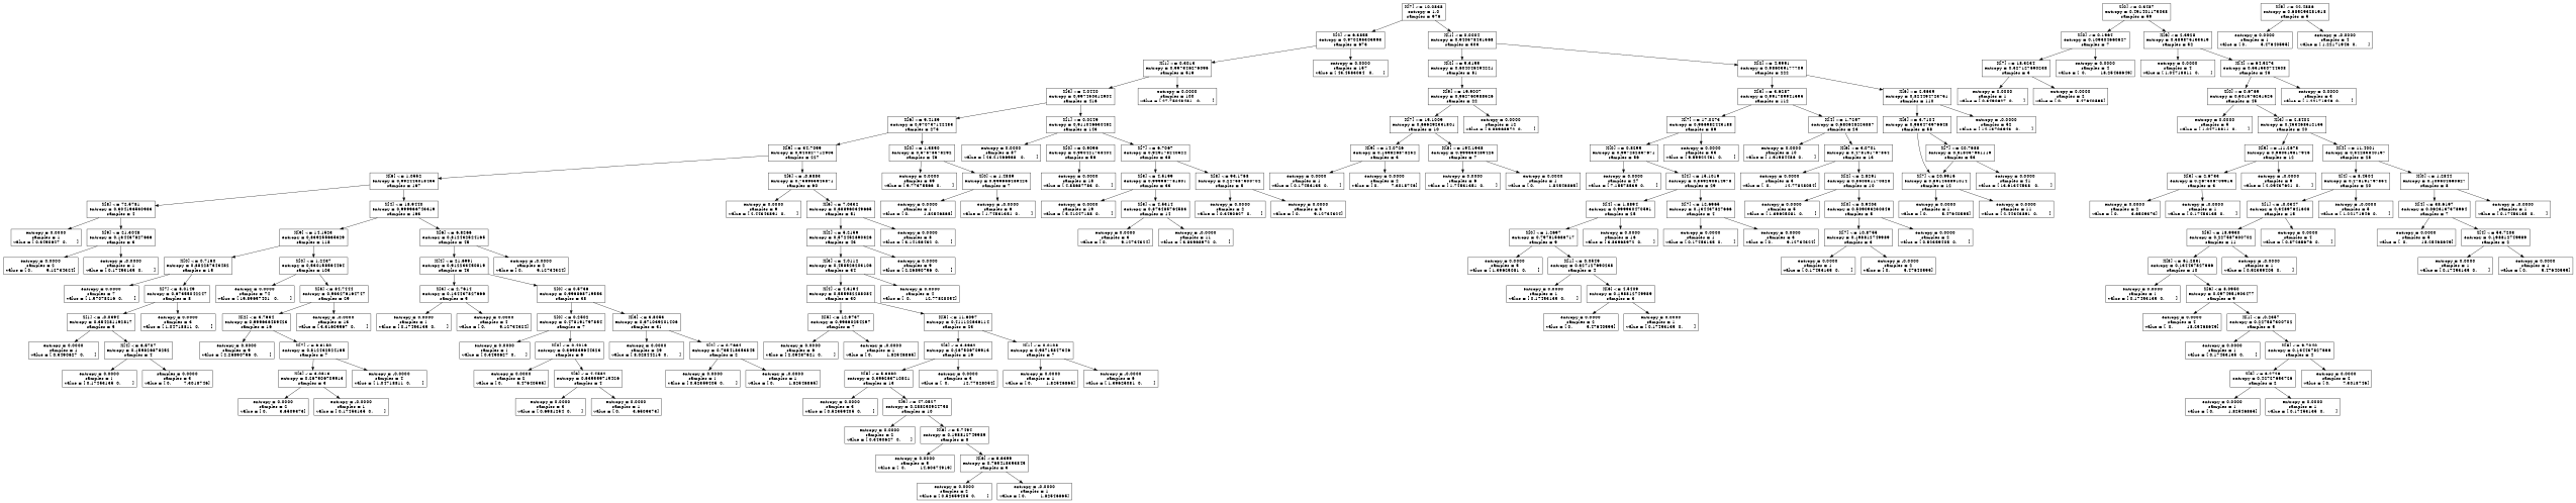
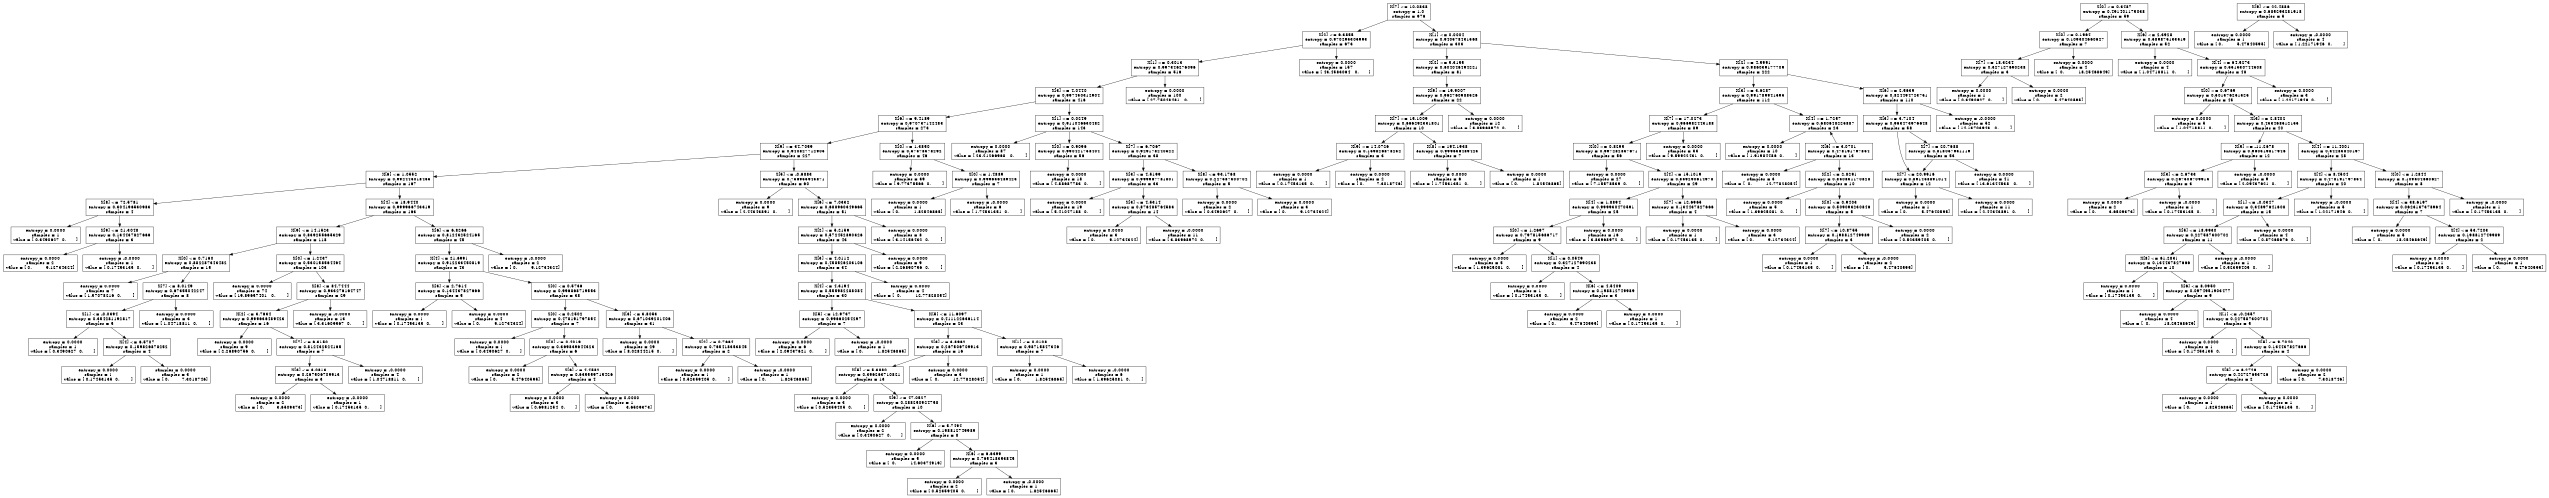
  digraph {
    node [shape=box]
    n1 [label="X[7] <= 10.0838\nentropy = 1.0\nsamples = 976"]
    n2 [label="X[2] <= 6.3855\nentropy = 0.970295305993\nsamples = 673"]
    n3 [label="X[1] <= 0.0004\nentropy = 0.940578431568\nsamples = 303"]
    n4 [label="X[1] <= 0.3013\nentropy = 0.997346276096\nsamples = 516"]
    n5 [label="entropy = 0.0000\nsamples = 157\nvalue = [ 43.4583064   0.       ]"]
    n6 [label="X[2] <= 5.3155\nentropy = 0.604046494221\nsamples = 81"]
    n7 [label="X[2] <= 4.5991\nentropy = 0.986039177709\nsamples = 222"]
    n8 [label="X[3] <= 4.0440\nentropy = 0.997450312904\nsamples = 416"]
    n9 [label="entropy = 0.0000\nsamples = 100\nvalue = [ 27.75048481   0.        ]"]
    n10 [label="X[6] <= 9.4189\nentropy = 0.970737142483\nsamples = 273"]
    n11 [label="X[1] <= 0.0249\nentropy = 0.911046630482\nsamples = 143"]
    n12 [label="X[9] <= 34.7059\nentropy = 0.940827712905\nsamples = 227"]
    n13 [label="X[0] <= 1.3850\nentropy = 0.57578378292\nsamples = 46"]
    n14 [label="entropy = 0.0000\nsamples = 87\nvalue = [ 23.21266968   0.        ]"]
    n15 [label="X[0] <= 0.9096\nentropy = 0.990421758404\nsamples = 56"]
    n16 [label="X[7] <= 6.7067\nentropy = 0.929178240522\nsamples = 38"]
    n17 [label="X[6] <= 1.0552\nentropy = 0.992443018435\nsamples = 167"]
    n18 [label="X[5] <= -0.6883\nentropy = 0.756955945871\nsamples = 60"]
    n19 [label="entropy = 0.0000\nsamples = 39\nvalue = [ 9.77375566  0.        ]"]
    n20 [label="X[0] <= 1.4889\nentropy = 0.999636489423\nsamples = 7"]
    n21 [label="X[8] <= 72.5781\nentropy = 0.304196530983\nsamples = 4"]
    n22 [label="X[4] <= 18.9440\nentropy = 0.999966743319\nsamples = 163"]
    n23 [label="entropy = 0.0000\nsamples = 9\nvalue = [ 2.44343891  0.        ]"]
    n24 [label="X[6] <= 7.0332\nentropy = 0.688960349665\nsamples = 51"]
    n25 [label="entropy = 0.0000\nsamples = 1\nvalue = [ 0.3490627  0.       ]"]
    n26 [label="X[9] <= 21.3048\nentropy = 0.134437827666\nsamples = 3"]
    n27 [label="X[9] <= 14.1523\nentropy = 0.839255665329\nsamples = 118"]
    n28 [label="X[6] <= 6.8266\nentropy = 0.812432524165\nsamples = 45"]
    n29 [label="entropy = 0.0000\nsamples = 2\nvalue = [ 0.          9.12734324]"]
    n30 [label="entropy = -0.0000\nsamples = 1\nvalue = [ 0.17453135  0.        ]"]
    n31 [label="X[0] <= 0.7160\nentropy = 0.882287343482\nsamples = 15"]
    n32 [label="X[0] <= 1.2437\nentropy = 0.530158564464\nsamples = 103"]
    n33 [label="X[4] <= 21.6991\nentropy = 0.912233450819\nsamples = 43"]
    n34 [label="entropy = -0.0000\nsamples = 2\nvalue = [ 0.          9.12734324]"]
    n35 [label="entropy = 0.0000\nsamples = 7\nvalue = [ 1.57078216  0.        ]"]
    n36 [label="X[7] <= 8.0149\nentropy = 0.67355042247\nsamples = 8"]
    n37 [label="entropy = 0.0000\nsamples = 74\nvalue = [ 19.89657401   0.        ]"]
    n38 [label="X[8] <= 84.7444\nentropy = 0.933276164747\nsamples = 29"]
    n39 [label="X[1] <= -0.0394\nentropy = 0.354281192817\nsamples = 5"]
    n40 [label="entropy = 0.0000\nsamples = 3\nvalue = [ 1.04718811  0.        ]"]
    n41 [label="entropy = 0.0000\nsamples = 1\nvalue = [ 0.3490627  0.       ]"]
    n42 [label="X[4] <= 6.5707\nentropy = 0.159826878252\nsamples = 4"]
    n43 [label="entropy = 0.0000\nsamples = 1\nvalue = [ 0.17453135  0.        ]"]
    n44 [label="samples = 0.0000\nsamples = 3\nvalue = [ 0.         7.3018746]"]
    n45 [label="X[2] <= 3.7634\nentropy = 0.999636489423\nsamples = 16"]
    n46 [label="entropy = -0.0000\nsamples = 13\nvalue = [ 3.31609567  0.        ]"]
    n47 [label="entropy = 0.0000\nsamples = 9\nvalue = [ 2.26890756  0.        ]"]
    n48 [label="X[7] <= 6.3150\nentropy = 0.812432524165\nsamples = 7"]
    n49 [label="X[3] <= 3.0813\nentropy = 0.267506709913\nsamples = 3"]
    n50 [label="entropy = -0.0000\nsamples = 4\nvalue = [ 1.04718811  0.        ]"]
    n51 [label="entropy = 0.0000\nsamples = 2\nvalue = [ 0.         3.6509373]"]
    n52 [label="entropy = -0.0000\nsamples = 1\nvalue = [ 0.17453135  0.        ]"]
    n53 [label="X[3] <= 2.7614\nentropy = 0.134437827666\nsamples = 5"]
    n54 [label="X[0] <= 0.5736\nentropy = 0.996868719553\nsamples = 38"]
    n55 [label="entropy = 0.0000\nsamples = 1\nvalue = [ 0.17453135  0.        ]"]
    n56 [label="entropy = 0.0000\nsamples = 4\nvalue = [ 0.          9.12734324]"]
    n57 [label="X[0] <= 0.2502\nentropy = 0.478191797854\nsamples = 7"]
    n58 [label="X[3] <= 3.8053\nentropy = 0.671039201406\nsamples = 31"]
    n59 [label="entropy = 0.0000\nsamples = 1\nvalue = [ 0.3490627  0.       ]"]
    n60 [label="X[0] <= 0.4019\nentropy = 0.369839644323\nsamples = 6"]
    n61 [label="entropy = 0.0000\nsamples = 29\nvalue = [ 8.02844215  0.        ]"]
    n62 [label="X[2] <= 0.7664\nentropy = 0.765418353845\nsamples = 2"]
    n63 [label="entropy = 0.0000\nsamples = 2\nvalue = [ 0.          5.47640595]"]
    n64 [label="X[6] <= 4.4582\nentropy = 0.635559715426\nsamples = 4"]
    n65 [label="entropy = 0.0000\nsamples = 3\nvalue = [ 0.6981254  0.       ]"]
    n66 [label="entropy = 0.0000\nsamples = 1\nvalue = [ 0.         3.6509373]"]
    n67 [label="entropy = 0.0000\nsamples = 1\nvalue = [ 0.52359405  0.        ]"]
    n68 [label="entropy = -0.0000\nsamples = 1\nvalue = [ 0.          1.82546865]"]
    n69 [label="X[2] <= 5.2159\nentropy = 0.572452890326\nsamples = 43"]
    n70 [label="entropy = 0.0000\nsamples = 8\nvalue = [ 3.14156432  0.        ]"]
    n71 [label="X[3] <= 4.0112\nentropy = 0.458526203106\nsamples = 34"]
    n72 [label="entropy = 0.0000\nsamples = 9\nvalue = [ 2.26890756  0.        ]"]
    n73 [label="X[4] <= 4.3194\nentropy = 0.555982288084\nsamples = 30"]
    n74 [label="entropy = 0.0000\nsamples = 4\nvalue = [  0.          12.77828054]"]
    n75 [label="X[5] <= 12.9737\nentropy = 0.99660254297\nsamples = 7"]
    n76 [label="X[5] <= 11.6097\nentropy = 0.411122636114\nsamples = 23"]
    n77 [label="entropy = 0.0000\nsamples = 6\nvalue = [ 2.09437621  0.        ]"]
    n78 [label="entropy = -0.0000\nsamples = 1\nvalue = [ 0.          1.82546865]"]
    n79 [label="X[3] <= 3.8962\nentropy = 0.267506709913\nsamples = 16"]
    n80 [label="X[1] <= 0.0108\nentropy = 0.98715847346\nsamples = 7"]
    n81 [label="X[5] <= 5.3880\nentropy = 0.396263710821\nsamples = 13"]
    n82 [label="entropy = 0.0000\nsamples = 3\nvalue = [  0.          12.77828054]"]
    n83 [label="entropy = 0.0000\nsamples = 1\nvalue = [ 0.          1.82546865]"]
    n84 [label="entropy = -0.0000\nsamples = 6\nvalue = [ 1.39625081  0.        ]"]
    n85 [label="entropy = 0.0000\nsamples = 3\nvalue = [ 0.52359405  0.        ]"]
    n86 [label="X[9] <= 47.0527\nentropy = 0.288250924758\nsamples = 10"]
    n87 [label="entropy = 0.0000\nsamples = 2\nvalue = [ 0.3490627  0.       ]"]
    n88 [label="X[6] <= 5.7494\nentropy = 0.198812749989\nsamples = 8"]
    n89 [label="entropy = 0.0000\nsamples = 5\nvalue = [  0.          14.60374919]"]
    n90 [label="X[6] <= 6.6399\nentropy = 0.765418353845\nsamples = 3"]
    n91 [label="entropy = 0.0000\nsamples = 2\nvalue = [ 0.52359405  0.        ]"]
    n92 [label="entropy = -0.0000\nsamples = 1\nvalue = [ 0.          1.82546865]"]
    n93 [label="entropy = 0.0000\nsamples = 1\nvalue = [ 0.          1.82546865]"]
    n94 [label="entropy = -0.0000\nsamples = 6\nvalue = [ 1.74531351  0.        ]"]
    n95 [label="entropy = 0.0000\nsamples = 18\nvalue = [ 4.88687783  0.        ]"]
    n96 [label="X[3] <= 4.5199\nentropy = 0.999967781801\nsamples = 33"]
    n97 [label="X[8] <= 93.1768\nentropy = 0.227587300702\nsamples = 5"]
    n98 [label="entropy = 0.0000\nsamples = 19\nvalue = [ 5.41047188  0.        ]"]
    n99 [label="X[3] <= 4.5314\nentropy = 0.876485764583\nsamples = 14"]
    n100 [label="entropy = 0.0000\nsamples = 2\nvalue = [ 0.3490627  0.       ]"]
    n101 [label="entropy = 0.0000\nsamples = 3\nvalue = [ 0.          9.12734324]"]
    n102 [label="entropy = 0.0000\nsamples = 3\nvalue = [ 0.          9.12734324]"]
    n103 [label="entropy = -0.0000\nsamples = 11\nvalue = [ 3.83968972  0.        ]"]
    n104 [label="X[9] <= 19.9007\nentropy = 0.962760988526\nsamples = 22"]
    n105 [label="X[3] <= 3.6287\nentropy = 0.991789941595\nsamples = 112"]
    n106 [label="X[6] <= 2.5639\nentropy = 0.824494723751\nsamples = 110"]
    n107 [label="X[0] <= 0.3487\nentropy = 0.491401175038\nsamples = 59"]
    n108 [label="X[0] <= 0.1964\nentropy = 0.109304660627\nsamples = 7"]
    n109 [label="X[6] <= 2.3928\nentropy = 0.589875133519\nsamples = 52"]
    n110 [label="X[7] <= 15.1009\nentropy = 0.666292331801\nsamples = 10"]
    n111 [label="entropy = 0.0000\nsamples = 12\nvalue = [ 3.83968972  0.        ]"]
    n112 [label="X[7] <= 18.3234\nentropy = 0.327127690238\nsamples = 3"]
    n113 [label="entropy = 0.0000\nsamples = 4\nvalue = [  0.          18.25468649]"]
    n114 [label="entropy = 0.0000\nsamples = 4\nvalue = [ 1.04718811  0.        ]"]
    n115 [label="X[4] <= 64.5273\nentropy = 0.551530744508\nsamples = 48"]
    n116 [label="entropy = 0.0000\nsamples = 1\nvalue = [ 0.3490627  0.       ]"]
    n117 [label="entropy = 0.0000\nsamples = 2\nvalue = [ 0.          5.47640595]"]
    n118 [label="X[0] <= 0.6769\nentropy = 0.501576251525\nsamples = 45"]
    n119 [label="entropy = 0.0000\nsamples = 3\nvalue = [ 1.22171946  0.        ]"]
    n120 [label="entropy = 0.0000\nsamples = 5\nvalue = [ 1.04718811  0.        ]"]
    n121 [label="X[3] <= 2.8402\nentropy = 0.453468512155\nsamples = 40"]
    n122 [label="X[5] <= -11.2678\nentropy = 0.960319817946\nsamples = 12"]
    n123 [label="X[4] <= 11.4001\nentropy = 0.34283840197\nsamples = 28"]
    n124 [label="X[3] <= 2.6733\nentropy = 0.267506709913\nsamples = 3"]
    n125 [label="entropy = -0.0000\nsamples = 9\nvalue = [ 2.09437621  0.        ]"]
    n126 [label="X[4] <= 8.4504\nentropy = 0.478191797854\nsamples = 20"]
    n127 [label="X[0] <= 1.2844\nentropy = 0.109304660627\nsamples = 8"]
    n128 [label="entropy = 0.0000\nsamples = 2\nvalue = [ 0.         3.6509373]"]
    n129 [label="entropy = -0.0000\nsamples = 1\nvalue = [ 0.17453135  0.        ]"]
    n130 [label="X[1] <= -0.0347\nentropy = 0.34897641608\nsamples = 15"]
    n131 [label="entropy = -0.0000\nsamples = 5\nvalue = [ 1.22171946  0.        ]"]
    n132 [label="X[4] <= 38.6197\nentropy = 0.0623137378964\nsamples = 7"]
    n133 [label="entropy = -0.0000\nsamples = 1\nvalue = [ 0.17453135  0.        ]"]
    n134 [label="X[5] <= 18.9930\nentropy = 0.227587300702\nsamples = 11"]
    n135 [label="entropy = 0.0000\nsamples = 4\nvalue = [ 0.87265676  0.        ]"]
    n136 [label="X[8] <= 61.2831\nentropy = 0.134437827666\nsamples = 10"]
    n137 [label="entropy = -0.0000\nsamples = 1\nvalue = [ 0.52359405  0.        ]"]
    n138 [label="entropy = 0.0000\nsamples = 1\nvalue = [ 0.17453135  0.        ]"]
    n139 [label="X[6] <= 8.0950\nentropy = 0.0974951903477\nsamples = 9"]
    n140 [label="entropy = 0.0000\nsamples = 4\nvalue = [  0.          18.25468649]"]
    n141 [label="X[1] <= -0.2357\nentropy = 0.227587300702\nsamples = 5"]
    n142 [label="entropy = 0.0000\nsamples = 1\nvalue = [ 0.17453135  0.        ]"]
    n143 [label="X[5] <= 9.7040\nentropy = 0.134437827666\nsamples = 4"]
    n144 [label="X[5] <= 6.2726\nentropy = 0.42727653726\nsamples = 2"]
    n145 [label="entropy = 0.0000\nsamples = 2\nvalue = [ 0.         7.3018746]"]
    n146 [label="entropy = 0.0000\nsamples = 1\nvalue = [ 0.          1.82546865]"]
    n147 [label="entropy = 0.0000\nsamples = 1\nvalue = [ 0.17453135  0.        ]"]
    n148 [label="entropy = 0.0000\nsamples = 5\nvalue = [  0.          18.25468649]"]
    n149 [label="X[4] <= 53.7203\nentropy = 0.198812749989\nsamples = 2"]
    n150 [label="entropy = 0.0000\nsamples = 1\nvalue = [ 0.17453135  0.        ]"]
    n151 [label="entropy = 0.0000\nsamples = 1\nvalue = [ 0.          5.47640595]"]
    n152 [label="X[9] <= 14.0726\nentropy = 0.159826878252\nsamples = 3"]
    n153 [label="X[8] <= 194.1938\nentropy = 0.999636489423\nsamples = 7"]
    n154 [label="entropy = 0.0000\nsamples = 1\nvalue = [ 0.17453135  0.        ]"]
    n155 [label="entropy = 0.0000\nsamples = 2\nvalue = [ 0.         7.3018746]"]
    n156 [label="entropy = 0.0000\nsamples = 6\nvalue = [ 1.74531351  0.        ]"]
    n157 [label="entropy = 0.0000\nsamples = 1\nvalue = [ 0.          1.82546865]"]
    n158 [label="X[7] <= 17.0273\nentropy = 0.966982443188\nsamples = 89"]
    n159 [label="X[4] <= 1.7257\nentropy = 0.680648225887\nsamples = 23"]
    n160 [label="X[3] <= 3.7104\nentropy = 0.963473976648\nsamples = 58"]
    n161 [label="entropy = -0.0000\nsamples = 52\nvalue = [ 14.13703943   0.        ]"]
    n162 [label="X[0] <= 0.8295\nentropy = 0.997282837671\nsamples = 56"]
    n163 [label="entropy = 0.0000\nsamples = 33\nvalue = [ 9.59922431  0.        ]"]
    n164 [label="entropy = 0.0000\nsamples = 10\nvalue = [ 1.91984486  0.        ]"]
    n165 [label="X[6] <= 3.0701\nentropy = 0.478191797854\nsamples = 13"]
    n166 [label="entropy = 0.0000\nsamples = 27\nvalue = [ 7.15578539  0.        ]"]
    n167 [label="X[4] <= 15.1019\nentropy = 0.859290614978\nsamples = 29"]
    n168 [label="X[4] <= 1.8894\nentropy = 0.999930470591\nsamples = 25"]
    n169 [label="X[7] <= 12.6965\nentropy = 0.134437827666\nsamples = 4"]
    n170 [label="X[0] <= 1.2697\nentropy = 0.797815686717\nsamples = 9"]
    n171 [label="entropy = 0.0000\nsamples = 16\nvalue = [ 3.83968972  0.        ]"]
    n172 [label="entropy = 0.0000\nsamples = 1\nvalue = [ 0.17453135  0.        ]"]
    n173 [label="entropy = 0.0000\nsamples = 3\nvalue = [ 0.          9.12734324]"]
    n174 [label="entropy = 0.0000\nsamples = 5\nvalue = [ 1.39625081  0.        ]"]
    n175 [label="X[1] <= 0.0549\nentropy = 0.327127690238\nsamples = 4"]
    n176 [label="entropy = 0.0000\nsamples = 1\nvalue = [ 0.17453135  0.        ]"]
    n177 [label="X[6] <= 4.5409\nentropy = 0.198812749989\nsamples = 3"]
    n178 [label="entropy = 0.0000\nsamples = 2\nvalue = [ 0.          5.47640595]"]
    n179 [label="entropy = 0.0000\nsamples = 1\nvalue = [ 0.17453135  0.        ]"]
    n180 [label="entropy = 0.0000\nsamples = 3\nvalue = [  0.          12.77828054]"]
    n181 [label="X[2] <= 2.8291\nentropy = 0.850831170828\nsamples = 10"]
    n182 [label="entropy = 0.0000\nsamples = 5\nvalue = [ 1.39625081  0.        ]"]
    n183 [label="X[0] <= 0.9403\nentropy = 0.509093230846\nsamples = 5"]
    n184 [label="X[7] <= 10.8755\nentropy = 0.198812749989\nsamples = 3"]
    n185 [label="entropy = 0.0000\nsamples = 2\nvalue = [ 0.52359405  0.        ]"]
    n186 [label="entropy = 0.0000\nsamples = 1\nvalue = [ 0.17453135  0.        ]"]
    n187 [label="entropy = -0.0000\nsamples = 2\nvalue = [ 0.          5.47640595]"]
    n188 [label="X[7] <= 20.7688\nentropy = 0.818057931119\nsamples = 53"]
    n189 [label="X[7] <= 20.9916\nentropy = 0.891458891014\nsamples = 12"]
    n190 [label="entropy = 0.0000\nsamples = 41\nvalue = [ 13.61344538   0.        ]"]
    n191 [label="X[9] <= 22.4886\nentropy = 0.685293281918\nsamples = 5"]
    n192 [label="entropy = 0.0000\nsamples = 1\nvalue = [ 0.          5.47640595]"]
    n193 [label="entropy = -0.0000\nsamples = 4\nvalue = [ 1.22171946  0.        ]"]
    n194 [label="entropy = 0.0000\nsamples = 1\nvalue = [ 0.          5.47640595]"]
    n195 [label="entropy = 0.0000\nsamples = 11\nvalue = [ 2.44343891  0.        ]"]
    n1 -> n2
    n1 -> n3
    n2 -> n4
    n2 -> n5
    n3 -> n6
    n3 -> n7
    n4 -> n8
    n4 -> n9
    n6 -> n104
    n7 -> n105
    n7 -> n106
    n8 -> n10
    n8 -> n11
    n10 -> n12
    n10 -> n13
    n11 -> n14
+   n11 -> n15
    n11 -> n16
    n12 -> n17
    n12 -> n18
    n13 -> n19
    n13 -> n20
    n15 -> n95
    n16 -> n96
    n16 -> n97
    n17 -> n21
    n17 -> n22
    n18 -> n23
    n18 -> n24
    n20 -> n93
    n20 -> n94
    n21 -> n25
    n21 -> n26
    n22 -> n27
    n22 -> n28
    n24 -> n69
    n24 -> n70
    n26 -> n29
    n26 -> n30
    n27 -> n31
    n27 -> n32
    n28 -> n33
    n28 -> n34
    n31 -> n35
    n31 -> n36
    n32 -> n37
    n32 -> n38
    n33 -> n53
    n33 -> n54
    n36 -> n39
    n36 -> n40
    n38 -> n45
    n38 -> n46
    n39 -> n41
    n39 -> n42
    n42 -> n43
    n42 -> n44
    n45 -> n47
    n45 -> n48
    n48 -> n49
    n48 -> n50
    n49 -> n51
    n49 -> n52
    n53 -> n55
    n53 -> n56
    n54 -> n57
    n54 -> n58
    n57 -> n59
    n57 -> n60
    n58 -> n61
    n58 -> n62
    n60 -> n63
    n60 -> n64
    n62 -> n67
    n62 -> n68
    n64 -> n65
    n64 -> n66
    n69 -> n71
    n69 -> n72
    n71 -> n73
    n71 -> n74
    n73 -> n75
    n73 -> n76
    n75 -> n77
    n75 -> n78
    n76 -> n79
    n76 -> n80
    n79 -> n81
    n79 -> n82
    n80 -> n83
    n80 -> n84
    n81 -> n85
    n81 -> n86
    n86 -> n87
    n86 -> n88
    n88 -> n89
    n88 -> n90
    n90 -> n91
    n90 -> n92
    n96 -> n98
    n96 -> n99
    n97 -> n100
    n97 -> n101
    n99 -> n102
    n99 -> n103
    n104 -> n110
    n104 -> n111
    n105 -> n158
    n105 -> n159
    n106 -> n160
    n106 -> n161
    n107 -> n108
    n107 -> n109
    n108 -> n112
    n108 -> n113
    n109 -> n114
    n109 -> n115
    n110 -> n152
    n110 -> n153
    n112 -> n116
    n112 -> n117
    n115 -> n118
    n115 -> n119
    n118 -> n120
    n118 -> n121
    n121 -> n122
    n121 -> n123
    n122 -> n124
    n122 -> n125
    n123 -> n126
    n123 -> n127
    n124 -> n128
    n124 -> n129
    n126 -> n130
    n126 -> n131
    n127 -> n132
    n127 -> n133
    n130 -> n134
    n130 -> n135
    n132 -> n148
    n132 -> n149
    n134 -> n136
    n134 -> n137
    n136 -> n138
    n136 -> n139
    n139 -> n140
    n139 -> n141
    n141 -> n142
    n141 -> n143
    n143 -> n144
    n143 -> n145
    n144 -> n146
    n144 -> n147
    n149 -> n150
    n149 -> n151
    n152 -> n154
    n152 -> n155
    n153 -> n156
    n153 -> n157
    n158 -> n162
    n158 -> n163
    n159 -> n164
-   n159 -> n165
+   n165 -> n159
    n160 -> n188
    n160 -> n189
    n162 -> n166
    n162 -> n167
    n165 -> n180
    n165 -> n181
    n167 -> n168
    n167 -> n169
    n168 -> n170
    n168 -> n171
    n169 -> n172
    n169 -> n173
    n170 -> n174
    n170 -> n175
    n175 -> n176
    n175 -> n177
    n177 -> n178
    n177 -> n179
    n181 -> n182
    n181 -> n183
    n183 -> n184
    n183 -> n185
    n184 -> n186
    n184 -> n187
    n188 -> n189
    n188 -> n190
    n189 -> n194
    n189 -> n195
    n191 -> n192
    n191 -> n193
  }
